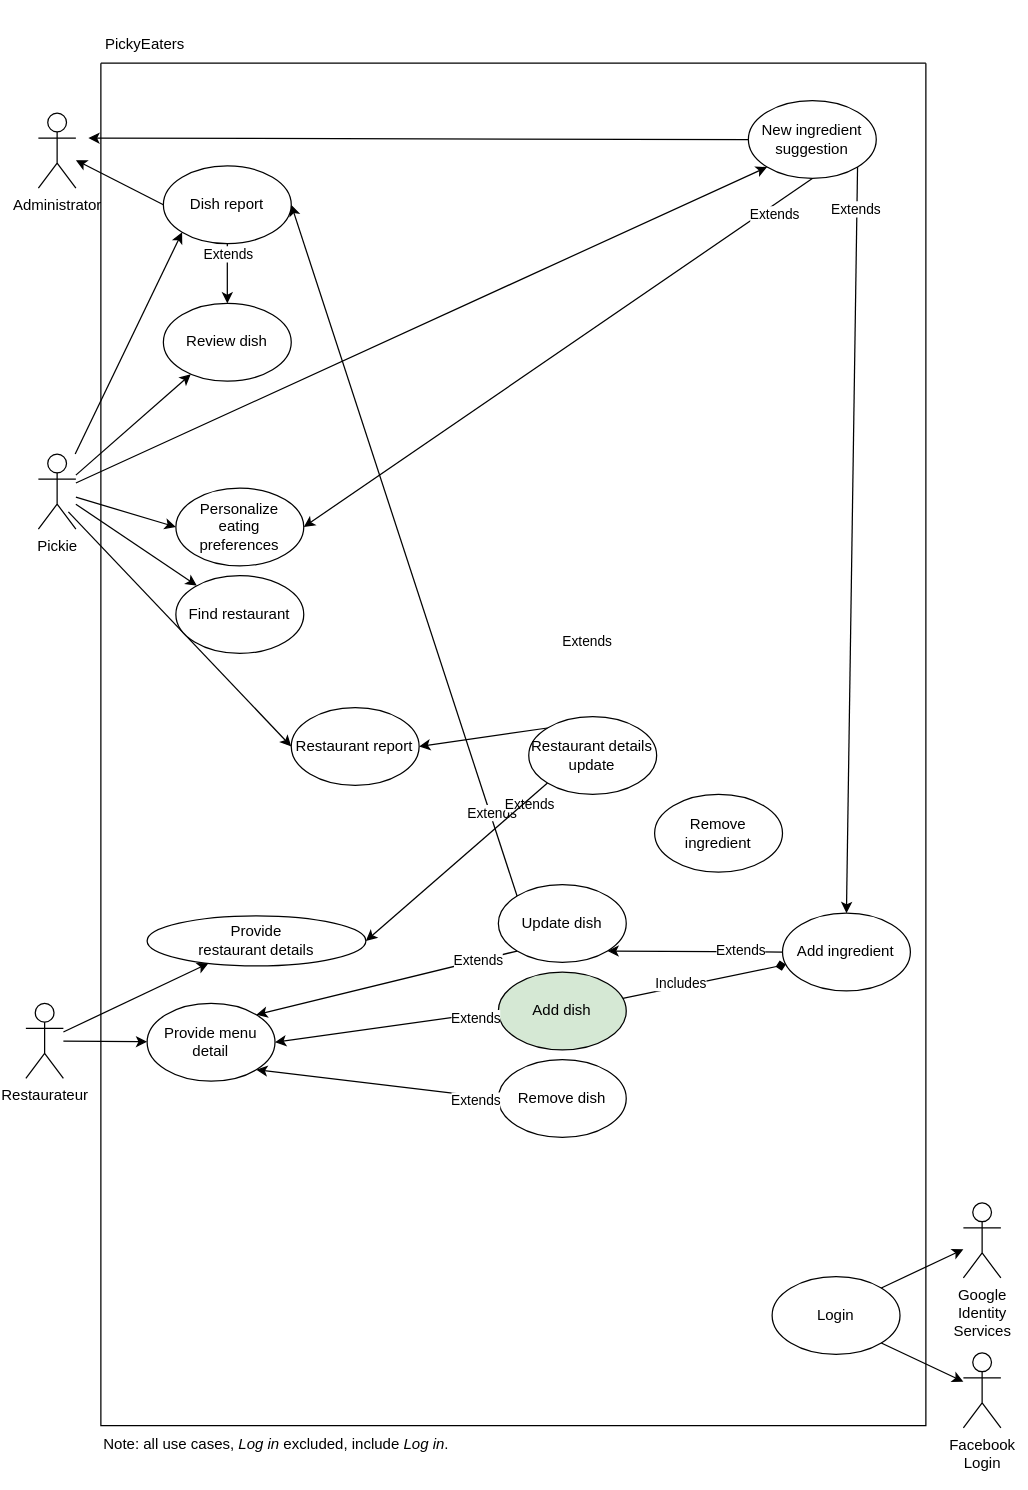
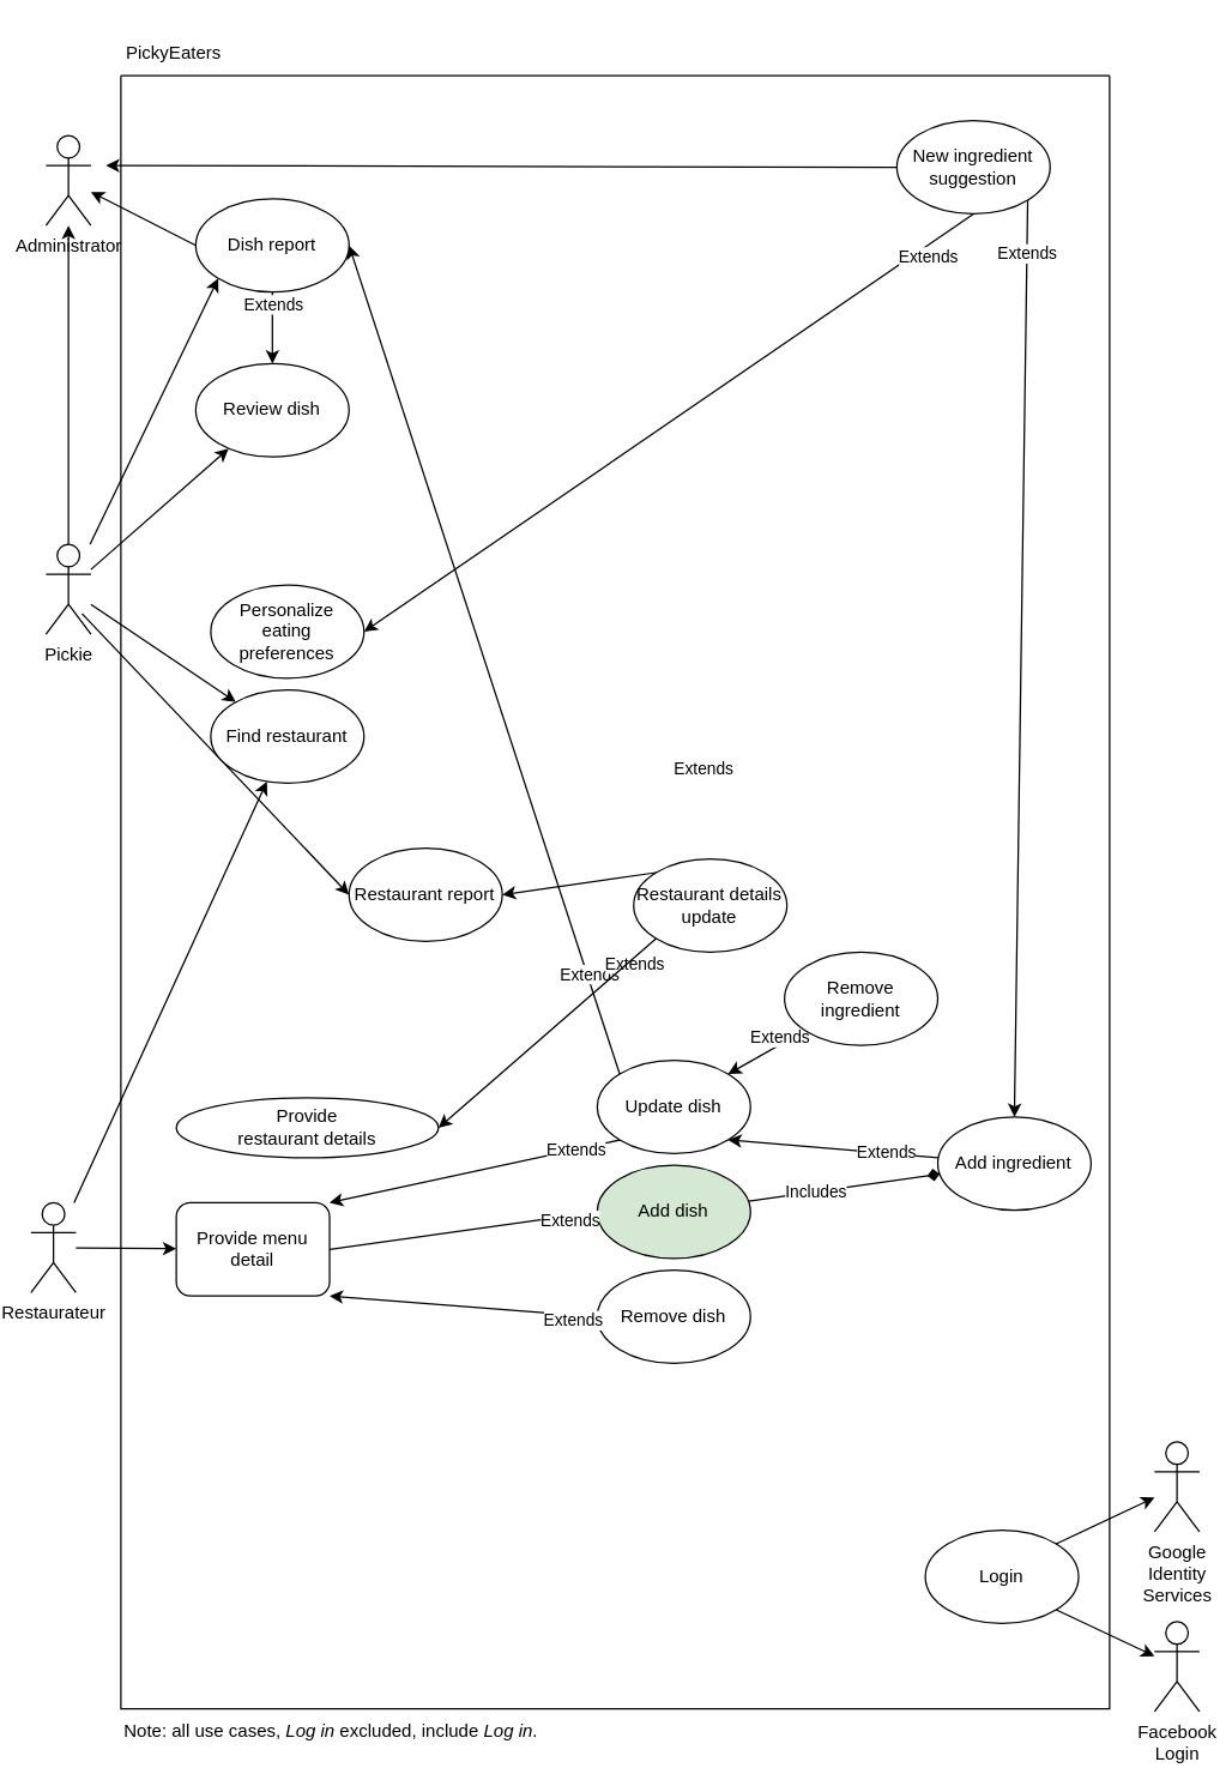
  <mxCell id="0" />
  <mxCell id="1" parent="0" />
  <mxCell id="2" value="" style="swimlane;startSize=0;" parent="1" vertex="1"><mxGeometry x="80" y="50" width="660" height="1090" as="geometry"><mxRectangle x="100" y="40" width="50" height="40" as="alternateBounds" /></mxGeometry></mxCell>
  <mxCell id="3" value="" style="rounded=0;orthogonalLoop=1;jettySize=auto;html=1;entryX=0.5;entryY=0;entryDx=0;entryDy=0;exitX=1;exitY=1;exitDx=0;exitDy=0;" parent="2" source="5" target="22" edge="1"><mxGeometry relative="1" as="geometry" /></mxCell>
  <mxCell id="4" value="Extends" style="edgeLabel;html=1;align=center;verticalAlign=middle;resizable=0;points=[];" parent="3" vertex="1" connectable="0"><mxGeometry x="-0.699" y="-1" relative="1" as="geometry"><mxPoint x="1" y="-57" as="offset" /></mxGeometry></mxCell>
  <mxCell id="5" value="New ingredient suggestion" style="ellipse;whiteSpace=wrap;html=1;movable=1;resizable=1;rotatable=1;deletable=1;editable=1;locked=0;connectable=1;" parent="2" vertex="1"><mxGeometry x="518.002" y="30" width="102.308" height="62.222" as="geometry" /></mxCell>
  <mxCell id="6" value="" style="rounded=0;orthogonalLoop=1;jettySize=auto;html=1;entryX=1;entryY=0.5;entryDx=0;entryDy=0;exitX=0.5;exitY=1;exitDx=0;exitDy=0;" parent="2" source="5" target="50" edge="1"><mxGeometry relative="1" as="geometry" /></mxCell>
  <mxCell id="7" value="Extends" style="edgeLabel;html=1;align=center;verticalAlign=middle;resizable=0;points=[];" parent="6" vertex="1" connectable="0"><mxGeometry x="-0.499" y="2" relative="1" as="geometry"><mxPoint x="70" y="-43" as="offset" /></mxGeometry></mxCell>
  <mxCell id="8" value="Login" style="ellipse;whiteSpace=wrap;html=1;movable=1;resizable=1;rotatable=1;deletable=1;editable=1;locked=0;connectable=1;" parent="2" vertex="1"><mxGeometry x="537" y="970.78" width="102.308" height="62.222" as="geometry" /></mxCell>
  <mxCell id="9" value="" style="rounded=0;orthogonalLoop=1;jettySize=auto;html=1;" parent="2" source="11" target="28" edge="1"><mxGeometry relative="1" as="geometry"><mxPoint x="-40" y="787.21" as="sourcePoint" /></mxGeometry></mxCell>
- <mxCell id="10" value="" style="rounded=0;orthogonalLoop=1;jettySize=auto;html=1;" parent="2" source="11" target="35" edge="1"><mxGeometry relative="1" as="geometry" /></mxCell>
+ <mxCell id="10" value="" style="rounded=0;orthogonalLoop=1;jettySize=auto;html=1;" parent="2" source="11" target="48" edge="1"><mxGeometry relative="1" as="geometry" /></mxCell>
  <mxCell id="11" value="Restaurateur" style="shape=umlActor;verticalLabelPosition=bottom;verticalAlign=top;html=1;" parent="2" vertex="1"><mxGeometry x="-60" y="752.21" width="30" height="60" as="geometry" /></mxCell>
  <mxCell id="12" value="Remove dish" style="ellipse;whiteSpace=wrap;html=1;movable=1;resizable=1;rotatable=1;deletable=1;editable=1;locked=0;connectable=1;" parent="2" vertex="1"><mxGeometry x="317.985" y="797.213" width="102.308" height="62.222" as="geometry" /></mxCell>
  <mxCell id="13" value="" style="rounded=0;orthogonalLoop=1;jettySize=auto;html=1;endArrow=diamond;" parent="2" source="15" target="22" edge="1"><mxGeometry relative="1" as="geometry" /></mxCell>
  <mxCell id="14" value="Includes" style="edgeLabel;html=1;align=center;verticalAlign=middle;resizable=0;points=[];" parent="13" vertex="1" connectable="0"><mxGeometry x="0.469" y="-1" relative="1" as="geometry"><mxPoint x="-50" y="6" as="offset" /></mxGeometry></mxCell>
  <mxCell id="15" value="Add dish" style="ellipse;whiteSpace=wrap;html=1;movable=1;resizable=1;rotatable=1;deletable=1;editable=1;locked=0;connectable=1;fillColor=#d5e8d4;" parent="2" vertex="1"><mxGeometry x="317.985" y="727.213" width="102.308" height="62.222" as="geometry" /></mxCell>
  <mxCell id="16" value="Update dish" style="ellipse;whiteSpace=wrap;html=1;movable=1;resizable=1;rotatable=1;deletable=1;editable=1;locked=0;connectable=1;" parent="2" vertex="1"><mxGeometry x="317.988" y="657.216" width="102.308" height="62.222" as="geometry" /></mxCell>
+ <mxCell id="17" value="" style="rounded=0;orthogonalLoop=1;jettySize=auto;html=1;entryX=1;entryY=0;entryDx=0;entryDy=0;" parent="2" source="19" target="16" edge="1"><mxGeometry relative="1" as="geometry" /></mxCell>
+ <mxCell id="18" value="Extends" style="edgeLabel;html=1;align=center;verticalAlign=middle;resizable=0;points=[];" parent="17" vertex="1" connectable="0"><mxGeometry x="-0.731" relative="1" as="geometry"><mxPoint x="-10" as="offset" /></mxGeometry></mxCell>
  <mxCell id="19" value="Remove ingredient" style="ellipse;whiteSpace=wrap;html=1;movable=1;resizable=1;rotatable=1;deletable=1;editable=1;locked=0;connectable=1;" parent="2" vertex="1"><mxGeometry x="442.997" y="585.002" width="102.308" height="62.222" as="geometry" /></mxCell>
  <mxCell id="20" value="" style="rounded=0;orthogonalLoop=1;jettySize=auto;html=1;entryX=1;entryY=1;entryDx=0;entryDy=0;" parent="2" source="22" target="16" edge="1"><mxGeometry relative="1" as="geometry" /></mxCell>
  <mxCell id="21" value="Extends" style="edgeLabel;html=1;align=center;verticalAlign=middle;resizable=0;points=[];" parent="20" vertex="1" connectable="0"><mxGeometry x="-0.509" y="-1" relative="1" as="geometry"><mxPoint as="offset" /></mxGeometry></mxCell>
- <mxCell id="22" value="Add ingredient" style="ellipse;whiteSpace=wrap;html=1;movable=1;resizable=1;rotatable=1;deletable=1;editable=1;locked=0;connectable=1;" parent="2" vertex="1"><mxGeometry x="545.305" y="680.003" width="102.308" height="62.222" as="geometry" /></mxCell>
+ <mxCell id="22" value="Add ingredient" style="ellipse;whiteSpace=wrap;html=1;movable=1;resizable=1;rotatable=1;deletable=1;editable=1;locked=0;connectable=1;" parent="2" vertex="1"><mxGeometry x="545.305" y="695.003" width="102.308" height="62.222" as="geometry" /></mxCell>
  <mxCell id="23" value="Restaurant details update" style="ellipse;whiteSpace=wrap;html=1;movable=1;resizable=1;rotatable=1;deletable=1;editable=1;locked=0;connectable=1;" parent="2" vertex="1"><mxGeometry x="342.308" y="522.777" width="102.308" height="62.222" as="geometry" /></mxCell>
  <mxCell id="24" value="" style="rounded=0;orthogonalLoop=1;jettySize=auto;html=1;entryX=1;entryY=0.5;entryDx=0;entryDy=0;exitX=0;exitY=0;exitDx=0;exitDy=0;" parent="2" source="16" target="47" edge="1"><mxGeometry relative="1" as="geometry"><mxPoint x="373" y="509.32" as="sourcePoint" /><mxPoint x="147" y="557.32" as="targetPoint" /></mxGeometry></mxCell>
  <mxCell id="25" value="Extends" style="edgeLabel;html=1;align=center;verticalAlign=middle;resizable=0;points=[];" parent="24" vertex="1" connectable="0"><mxGeometry x="-0.759" y="-1" relative="1" as="geometry"><mxPoint as="offset" /></mxGeometry></mxCell>
  <mxCell id="26" value="" style="rounded=0;orthogonalLoop=1;jettySize=auto;html=1;exitX=0;exitY=0;exitDx=0;exitDy=0;entryX=1;entryY=0.5;entryDx=0;entryDy=0;" parent="2" source="23" target="49" edge="1"><mxGeometry relative="1" as="geometry"><mxPoint x="209.31" y="965.98" as="sourcePoint" /><mxPoint x="-13.69" y="923.98" as="targetPoint" /></mxGeometry></mxCell>
  <mxCell id="27" value="Extends" style="edgeLabel;html=1;align=center;verticalAlign=middle;resizable=0;points=[];" parent="26" vertex="1" connectable="0"><mxGeometry x="-0.211" y="3" relative="1" as="geometry"><mxPoint x="25" y="52" as="offset" /></mxGeometry></mxCell>
- <mxCell id="28" value="Provide menu detail" style="ellipse;whiteSpace=wrap;html=1;movable=1;resizable=1;rotatable=1;deletable=1;editable=1;locked=0;connectable=1;" parent="2" vertex="1"><mxGeometry x="37" y="752.21" width="102.308" height="62.222" as="geometry" /></mxCell>
+ <mxCell id="28" value="Provide menu detail" style="whiteSpace=wrap;html=1;movable=1;resizable=1;rotatable=1;deletable=1;editable=1;locked=0;connectable=1;rounded=1;" parent="2" vertex="1"><mxGeometry x="37" y="752.21" width="102.308" height="62.222" as="geometry" /></mxCell>
  <mxCell id="29" value="" style="rounded=0;orthogonalLoop=1;jettySize=auto;html=1;exitX=0;exitY=0.5;exitDx=0;exitDy=0;entryX=1;entryY=1;entryDx=0;entryDy=0;" parent="2" source="12" target="28" edge="1"><mxGeometry relative="1" as="geometry"><mxPoint x="341" y="610.21" as="sourcePoint" /><mxPoint x="125" y="666.21" as="targetPoint" /></mxGeometry></mxCell>
  <mxCell id="30" value="Extends" style="edgeLabel;html=1;align=center;verticalAlign=middle;resizable=0;points=[];" parent="29" vertex="1" connectable="0"><mxGeometry x="-0.817" y="3" relative="1" as="geometry"><mxPoint as="offset" /></mxGeometry></mxCell>
  <mxCell id="31" value="" style="rounded=0;orthogonalLoop=1;jettySize=auto;html=1;entryX=1;entryY=0;entryDx=0;entryDy=0;exitX=0;exitY=1;exitDx=0;exitDy=0;" parent="2" source="16" target="28" edge="1"><mxGeometry relative="1" as="geometry" /></mxCell>
  <mxCell id="32" value="Extends" style="edgeLabel;html=1;align=center;verticalAlign=middle;resizable=0;points=[];" parent="31" vertex="1" connectable="0"><mxGeometry x="-0.7" relative="1" as="geometry"><mxPoint as="offset" /></mxGeometry></mxCell>
- <mxCell id="33" value="" style="rounded=0;orthogonalLoop=1;jettySize=auto;html=1;exitX=0;exitY=0.5;exitDx=0;exitDy=0;entryX=1;entryY=0.5;entryDx=0;entryDy=0;" parent="2" source="15" target="28" edge="1"><mxGeometry relative="1" as="geometry"><mxPoint x="293" y="657.98" as="sourcePoint" /><mxPoint x="77" y="713.98" as="targetPoint" /></mxGeometry></mxCell>
+ <mxCell id="33" value="" style="rounded=0;orthogonalLoop=1;jettySize=auto;html=1;exitX=0;exitY=0.5;exitDx=0;exitDy=0;entryX=1;entryY=0.5;entryDx=0;entryDy=0;endArrow=none;" parent="2" source="15" target="28" edge="1"><mxGeometry relative="1" as="geometry"><mxPoint x="293" y="657.98" as="sourcePoint" /><mxPoint x="77" y="713.98" as="targetPoint" /></mxGeometry></mxCell>
  <mxCell id="34" value="Extends" style="edgeLabel;html=1;align=center;verticalAlign=middle;resizable=0;points=[];" parent="33" vertex="1" connectable="0"><mxGeometry x="-0.794" y="3" relative="1" as="geometry"><mxPoint as="offset" /></mxGeometry></mxCell>
  <mxCell id="35" value="Provide&lt;br&gt;restaurant details" style="ellipse;whiteSpace=wrap;html=1;movable=1;resizable=1;rotatable=1;deletable=1;editable=1;locked=0;connectable=1;" parent="2" vertex="1"><mxGeometry x="37" y="682.212" width="175" height="40" as="geometry" /></mxCell>
  <mxCell id="36" value="" style="rounded=0;orthogonalLoop=1;jettySize=auto;html=1;exitX=0;exitY=1;exitDx=0;exitDy=0;entryX=1;entryY=0.5;entryDx=0;entryDy=0;" parent="2" source="23" target="35" edge="1"><mxGeometry relative="1" as="geometry"><mxPoint x="339.69" y="805.1" as="sourcePoint" /><mxPoint x="76.69" y="592.1" as="targetPoint" /></mxGeometry></mxCell>
  <mxCell id="37" value="Extends" style="edgeLabel;html=1;align=center;verticalAlign=middle;resizable=0;points=[];" parent="36" vertex="1" connectable="0"><mxGeometry x="-0.337" y="2" relative="1" as="geometry"><mxPoint x="78" y="-157" as="offset" /></mxGeometry></mxCell>
  <mxCell id="38" value="" style="rounded=0;orthogonalLoop=1;jettySize=auto;html=1;exitX=0;exitY=0.5;exitDx=0;exitDy=0;" parent="2" source="5" edge="1"><mxGeometry relative="1" as="geometry"><mxPoint x="-30.45" y="534.53" as="sourcePoint" /><mxPoint x="-10" y="60" as="targetPoint" /></mxGeometry></mxCell>
  <mxCell id="39" value="" style="rounded=0;orthogonalLoop=1;jettySize=auto;html=1;" parent="2" source="43" target="48" edge="1"><mxGeometry relative="1" as="geometry" /></mxCell>
  <mxCell id="40" style="rounded=0;orthogonalLoop=1;jettySize=auto;html=1;entryX=0;entryY=0.5;entryDx=0;entryDy=0;exitX=0.8;exitY=0.77;exitDx=0;exitDy=0;exitPerimeter=0;" parent="2" source="43" target="49" edge="1"><mxGeometry relative="1" as="geometry" /></mxCell>
  <mxCell id="41" value="" style="rounded=0;orthogonalLoop=1;jettySize=auto;html=1;" parent="2" source="43" target="44" edge="1"><mxGeometry relative="1" as="geometry" /></mxCell>
- <mxCell id="42" value="" style="rounded=0;orthogonalLoop=1;jettySize=auto;html=1;entryX=0;entryY=1;entryDx=0;entryDy=0;" edge="1" parent="2" source="43" target="5"><mxGeometry relative="1" as="geometry" /></mxCell>
+ <mxCell id="42" value="" style="rounded=0;orthogonalLoop=1;jettySize=auto;html=1;" edge="1" parent="2" source="43" target="59"><mxGeometry relative="1" as="geometry" /></mxCell>
  <mxCell id="43" value="Pickie" style="shape=umlActor;verticalLabelPosition=bottom;verticalAlign=top;html=1;" parent="2" vertex="1"><mxGeometry x="-50" y="312.78" width="30" height="60" as="geometry" /></mxCell>
  <mxCell id="44" value="Review dish" style="ellipse;whiteSpace=wrap;html=1;movable=1;resizable=1;rotatable=1;deletable=1;editable=1;locked=0;connectable=1;" parent="2" vertex="1"><mxGeometry x="49.996" y="192.22" width="102.308" height="62.222" as="geometry" /></mxCell>
  <mxCell id="45" style="rounded=0;orthogonalLoop=1;jettySize=auto;html=1;entryX=0.5;entryY=0;entryDx=0;entryDy=0;" parent="2" source="47" target="44" edge="1"><mxGeometry relative="1" as="geometry"><mxPoint x="103" y="182.22" as="targetPoint" /></mxGeometry></mxCell>
  <mxCell id="46" value="Extends" style="edgeLabel;html=1;align=center;verticalAlign=middle;resizable=0;points=[];" parent="45" vertex="1" connectable="0"><mxGeometry x="-0.35" y="-1" relative="1" as="geometry"><mxPoint x="1" y="-8" as="offset" /></mxGeometry></mxCell>
  <mxCell id="47" value="Dish report" style="ellipse;whiteSpace=wrap;html=1;movable=1;resizable=1;rotatable=1;deletable=1;editable=1;locked=0;connectable=1;" parent="2" vertex="1"><mxGeometry x="50.002" y="82.22" width="102.308" height="62.222" as="geometry" /></mxCell>
  <mxCell id="48" value="Find restaurant" style="ellipse;whiteSpace=wrap;html=1;movable=1;resizable=1;rotatable=1;deletable=1;editable=1;locked=0;connectable=1;" parent="2" vertex="1"><mxGeometry x="60" y="410" width="102.308" height="62.222" as="geometry" /></mxCell>
  <mxCell id="49" value="Restaurant report" style="ellipse;whiteSpace=wrap;html=1;movable=1;resizable=1;rotatable=1;deletable=1;editable=1;locked=0;connectable=1;" parent="2" vertex="1"><mxGeometry x="152.31" y="515.562" width="102.308" height="62.222" as="geometry" /></mxCell>
  <mxCell id="50" value="Personalize&lt;br&gt;eating&lt;br&gt;preferences" style="ellipse;whiteSpace=wrap;html=1;movable=1;resizable=1;rotatable=1;deletable=1;editable=1;locked=0;connectable=1;" parent="2" vertex="1"><mxGeometry x="60.004" y="340" width="102.308" height="62.222" as="geometry" /></mxCell>
- <mxCell id="51" style="rounded=0;orthogonalLoop=1;jettySize=auto;html=1;entryX=0;entryY=0.5;entryDx=0;entryDy=0;" parent="2" source="43" target="50" edge="1"><mxGeometry relative="1" as="geometry"><mxPoint x="-40" y="352.89" as="sourcePoint" /><mxPoint x="90" y="254.89" as="targetPoint" /></mxGeometry></mxCell>
  <mxCell id="52" value="" style="rounded=0;orthogonalLoop=1;jettySize=auto;html=1;entryX=0;entryY=1;entryDx=0;entryDy=0;" edge="1" parent="2" source="43" target="47"><mxGeometry relative="1" as="geometry"><mxPoint x="-20" y="432.32" as="sourcePoint" /><mxPoint x="68" y="505.32" as="targetPoint" /></mxGeometry></mxCell>
  <mxCell id="53" value="PickyEaters" style="text;html=1;align=center;verticalAlign=middle;resizable=0;points=[];autosize=1;strokeColor=none;fillColor=none;" parent="1" vertex="1"><mxGeometry x="70" y="20" width="90" height="30" as="geometry" /></mxCell>
  <mxCell id="54" value="Note: all use cases, &lt;i&gt;Log in&lt;/i&gt; excluded, include &lt;i&gt;Log in&lt;/i&gt;." style="text;html=1;align=center;verticalAlign=middle;resizable=0;points=[];autosize=1;strokeColor=none;fillColor=none;" parent="1" vertex="1"><mxGeometry x="70" y="1140" width="300" height="30" as="geometry" /></mxCell>
  <mxCell id="55" value="Google&lt;br&gt;Identity &lt;br&gt;Services" style="shape=umlActor;verticalLabelPosition=bottom;verticalAlign=top;html=1;" parent="1" vertex="1"><mxGeometry x="770" y="961.89" width="30" height="60" as="geometry" /></mxCell>
  <mxCell id="56" value="Facebook &lt;br&gt;Login" style="shape=umlActor;verticalLabelPosition=bottom;verticalAlign=top;html=1;" parent="1" vertex="1"><mxGeometry x="770" y="1081.89" width="30" height="60" as="geometry" /></mxCell>
  <mxCell id="57" value="" style="endArrow=classic;html=1;rounded=0;exitX=1;exitY=0;exitDx=0;exitDy=0;" parent="1" source="8" target="55" edge="1"><mxGeometry width="50" height="50" relative="1" as="geometry"><mxPoint x="729.31" y="1174.12" as="sourcePoint" /><mxPoint x="779.31" y="1124.12" as="targetPoint" /></mxGeometry></mxCell>
  <mxCell id="58" value="" style="endArrow=classic;html=1;rounded=0;exitX=1;exitY=1;exitDx=0;exitDy=0;" parent="1" source="8" target="56" edge="1"><mxGeometry width="50" height="50" relative="1" as="geometry"><mxPoint x="729.31" y="1198" as="sourcePoint" /><mxPoint x="787" y="1123" as="targetPoint" /></mxGeometry></mxCell>
  <mxCell id="59" value="Administrator" style="shape=umlActor;verticalLabelPosition=bottom;verticalAlign=top;html=1;" parent="1" vertex="1"><mxGeometry x="30" y="90" width="30" height="60" as="geometry" /></mxCell>
  <mxCell id="60" value="" style="rounded=0;orthogonalLoop=1;jettySize=auto;html=1;exitX=0;exitY=0.5;exitDx=0;exitDy=0;" edge="1" parent="1" source="47" target="59"><mxGeometry relative="1" as="geometry"><mxPoint x="10" y="410" as="sourcePoint" /><mxPoint x="-20" y="480" as="targetPoint" /></mxGeometry></mxCell>
